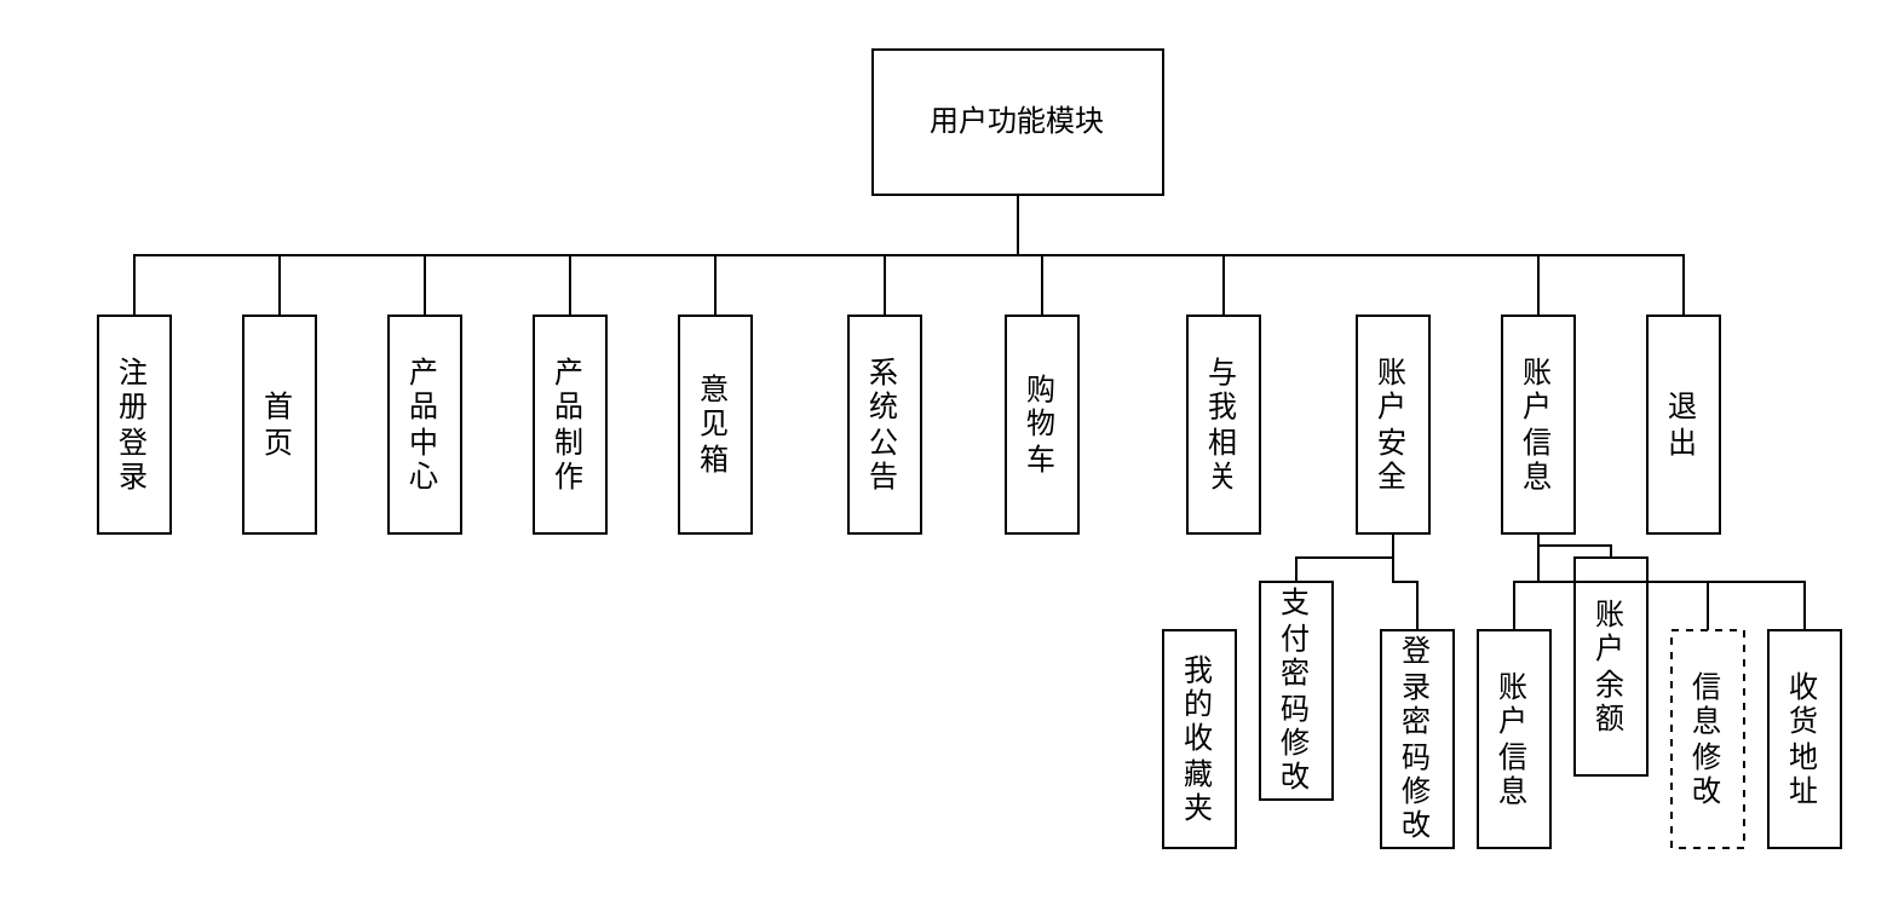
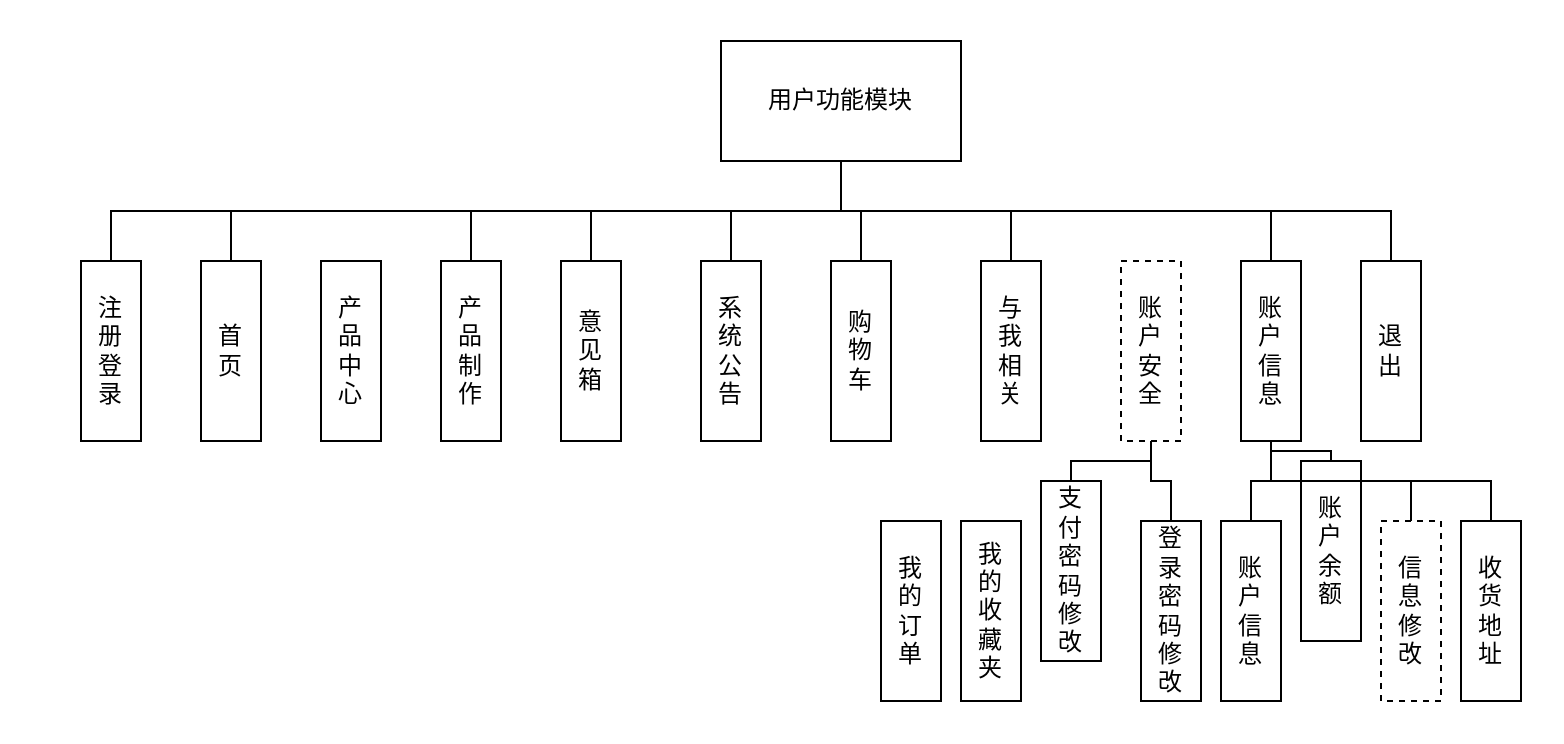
  <mxCell id="0" />
  <mxCell id="1" parent="0" />
  <mxCell id="2" style="edgeStyle=none;rounded=1;orthogonalLoop=1;jettySize=auto;html=1;fontSize=13;startArrow=none;startFill=0;endArrow=diamondThin;endFill=1;strokeColor=none;strokeWidth=7;" parent="1" edge="1"><mxGeometry relative="1" as="geometry"><mxPoint x="60" y="122.782" as="targetPoint" /><mxPoint x="209.143" y="170" as="sourcePoint" /></mxGeometry></mxCell>
  <mxCell id="3" style="edgeStyle=none;rounded=1;orthogonalLoop=1;jettySize=auto;html=1;fontSize=13;startArrow=none;startFill=0;endArrow=diamondThin;endFill=1;strokeColor=none;strokeWidth=7;" parent="1" edge="1"><mxGeometry relative="1" as="geometry"><mxPoint x="20" y="320" as="targetPoint" /><mxPoint x="173.333" y="170" as="sourcePoint" /></mxGeometry></mxCell>
  <mxCell id="4" value="" style="edgeStyle=elbowEdgeStyle;elbow=vertical;startArrow=none;endArrow=none;rounded=0;" parent="1" source="5" target="6" edge="1"><mxGeometry relative="1" as="geometry" /></mxCell>
  <mxCell id="5" value="用户功能模块" style="whiteSpace=wrap;html=1;align=center;treeFolding=1;treeMoving=1;newEdgeStyle={&quot;edgeStyle&quot;:&quot;elbowEdgeStyle&quot;,&quot;startArrow&quot;:&quot;none&quot;,&quot;endArrow&quot;:&quot;none&quot;};" parent="1" vertex="1"><mxGeometry x="360" y="20" width="120" height="60" as="geometry" /></mxCell>
  <mxCell id="6" value="注&lt;br&gt;册&lt;br&gt;登&lt;br&gt;录" style="whiteSpace=wrap;html=1;align=center;verticalAlign=middle;treeFolding=1;treeMoving=1;newEdgeStyle={&quot;edgeStyle&quot;:&quot;elbowEdgeStyle&quot;,&quot;startArrow&quot;:&quot;none&quot;,&quot;endArrow&quot;:&quot;none&quot;};" parent="1" vertex="1"><mxGeometry x="40" y="130" width="30" height="90" as="geometry" /></mxCell>
  <mxCell id="7" value="" style="edgeStyle=elbowEdgeStyle;elbow=vertical;startArrow=none;endArrow=none;rounded=0;" parent="1" source="5" target="8" edge="1"><mxGeometry relative="1" as="geometry"><mxPoint x="430" y="110" as="sourcePoint" /></mxGeometry></mxCell>
  <mxCell id="8" value="首&lt;br&gt;页" style="whiteSpace=wrap;html=1;align=center;verticalAlign=middle;treeFolding=1;treeMoving=1;newEdgeStyle={&quot;edgeStyle&quot;:&quot;elbowEdgeStyle&quot;,&quot;startArrow&quot;:&quot;none&quot;,&quot;endArrow&quot;:&quot;none&quot;};" parent="1" vertex="1"><mxGeometry x="100" y="130" width="30" height="90" as="geometry" /></mxCell>
- <mxCell id="9" value="" style="edgeStyle=elbowEdgeStyle;elbow=vertical;startArrow=none;endArrow=none;rounded=0;" parent="1" source="5" target="10" edge="1"><mxGeometry relative="1" as="geometry"><mxPoint x="430" y="110" as="sourcePoint" /></mxGeometry></mxCell>
  <mxCell id="10" value="产&lt;br&gt;品&lt;br&gt;中&lt;br&gt;心" style="whiteSpace=wrap;html=1;align=center;verticalAlign=middle;treeFolding=1;treeMoving=1;newEdgeStyle={&quot;edgeStyle&quot;:&quot;elbowEdgeStyle&quot;,&quot;startArrow&quot;:&quot;none&quot;,&quot;endArrow&quot;:&quot;none&quot;};" parent="1" vertex="1"><mxGeometry x="160" y="130" width="30" height="90" as="geometry" /></mxCell>
  <mxCell id="11" value="" style="edgeStyle=elbowEdgeStyle;elbow=vertical;startArrow=none;endArrow=none;rounded=0;" parent="1" source="5" target="12" edge="1"><mxGeometry relative="1" as="geometry"><mxPoint x="430" y="110" as="sourcePoint" /></mxGeometry></mxCell>
  <mxCell id="12" value="产&lt;br&gt;品&lt;br&gt;制&lt;br&gt;作" style="whiteSpace=wrap;html=1;align=center;verticalAlign=middle;treeFolding=1;treeMoving=1;newEdgeStyle={&quot;edgeStyle&quot;:&quot;elbowEdgeStyle&quot;,&quot;startArrow&quot;:&quot;none&quot;,&quot;endArrow&quot;:&quot;none&quot;};" parent="1" vertex="1"><mxGeometry x="220" y="130" width="30" height="90" as="geometry" /></mxCell>
  <mxCell id="13" value="" style="edgeStyle=elbowEdgeStyle;elbow=vertical;startArrow=none;endArrow=none;rounded=0;" parent="1" source="5" target="14" edge="1"><mxGeometry relative="1" as="geometry"><mxPoint x="430" y="110" as="sourcePoint" /></mxGeometry></mxCell>
  <mxCell id="14" value="意&lt;br&gt;见&lt;br&gt;箱" style="whiteSpace=wrap;html=1;align=center;verticalAlign=middle;treeFolding=1;treeMoving=1;newEdgeStyle={&quot;edgeStyle&quot;:&quot;elbowEdgeStyle&quot;,&quot;startArrow&quot;:&quot;none&quot;,&quot;endArrow&quot;:&quot;none&quot;};" parent="1" vertex="1"><mxGeometry x="280" y="130" width="30" height="90" as="geometry" /></mxCell>
  <mxCell id="15" value="" style="edgeStyle=elbowEdgeStyle;elbow=vertical;startArrow=none;endArrow=none;rounded=0;" parent="1" source="5" target="16" edge="1"><mxGeometry relative="1" as="geometry"><mxPoint x="430" y="110" as="sourcePoint" /></mxGeometry></mxCell>
  <mxCell id="16" value="系&lt;br&gt;统&lt;br&gt;公&lt;br&gt;告" style="whiteSpace=wrap;html=1;align=center;verticalAlign=middle;treeFolding=1;treeMoving=1;newEdgeStyle={&quot;edgeStyle&quot;:&quot;elbowEdgeStyle&quot;,&quot;startArrow&quot;:&quot;none&quot;,&quot;endArrow&quot;:&quot;none&quot;};" parent="1" vertex="1"><mxGeometry x="350" y="130" width="30" height="90" as="geometry" /></mxCell>
  <mxCell id="17" value="" style="edgeStyle=elbowEdgeStyle;elbow=vertical;startArrow=none;endArrow=none;rounded=0;" parent="1" source="5" target="18" edge="1"><mxGeometry relative="1" as="geometry"><mxPoint x="430" y="110" as="sourcePoint" /></mxGeometry></mxCell>
  <mxCell id="18" value="购&lt;br&gt;物&lt;br&gt;车" style="whiteSpace=wrap;html=1;align=center;verticalAlign=middle;treeFolding=1;treeMoving=1;newEdgeStyle={&quot;edgeStyle&quot;:&quot;elbowEdgeStyle&quot;,&quot;startArrow&quot;:&quot;none&quot;,&quot;endArrow&quot;:&quot;none&quot;};" parent="1" vertex="1"><mxGeometry x="415" y="130" width="30" height="90" as="geometry" /></mxCell>
  <mxCell id="19" value="" style="edgeStyle=elbowEdgeStyle;elbow=vertical;startArrow=none;endArrow=none;rounded=0;" parent="1" source="5" target="20" edge="1"><mxGeometry relative="1" as="geometry"><mxPoint x="430" y="110" as="sourcePoint" /></mxGeometry></mxCell>
  <mxCell id="20" value="与&lt;br&gt;我&lt;br&gt;相&lt;br&gt;关" style="whiteSpace=wrap;html=1;align=center;verticalAlign=middle;treeFolding=1;treeMoving=1;newEdgeStyle={&quot;edgeStyle&quot;:&quot;elbowEdgeStyle&quot;,&quot;startArrow&quot;:&quot;none&quot;,&quot;endArrow&quot;:&quot;none&quot;};" parent="1" vertex="1"><mxGeometry x="490" y="130" width="30" height="90" as="geometry" /></mxCell>
- <mxCell id="21" value="账&lt;br&gt;户&lt;br&gt;安&lt;br&gt;全" style="whiteSpace=wrap;html=1;align=center;verticalAlign=middle;treeFolding=1;treeMoving=1;newEdgeStyle={&quot;edgeStyle&quot;:&quot;elbowEdgeStyle&quot;,&quot;startArrow&quot;:&quot;none&quot;,&quot;endArrow&quot;:&quot;none&quot;};" parent="1" vertex="1"><mxGeometry x="560" y="130" width="30" height="90" as="geometry" /></mxCell>
+ <mxCell id="21" value="账&lt;br&gt;户&lt;br&gt;安&lt;br&gt;全" style="whiteSpace=wrap;html=1;align=center;verticalAlign=middle;treeFolding=1;treeMoving=1;newEdgeStyle={&quot;edgeStyle&quot;:&quot;elbowEdgeStyle&quot;,&quot;startArrow&quot;:&quot;none&quot;,&quot;endArrow&quot;:&quot;none&quot;};dashed=1;" parent="1" vertex="1"><mxGeometry x="560" y="130" width="30" height="90" as="geometry" /></mxCell>
  <mxCell id="22" value="" style="edgeStyle=elbowEdgeStyle;elbow=vertical;startArrow=none;endArrow=none;rounded=0;" parent="1" source="5" target="23" edge="1"><mxGeometry relative="1" as="geometry"><mxPoint x="430" y="110" as="sourcePoint" /></mxGeometry></mxCell>
  <mxCell id="23" value="账&lt;br&gt;户&lt;br&gt;信&lt;br&gt;息" style="whiteSpace=wrap;html=1;align=center;verticalAlign=middle;treeFolding=1;treeMoving=1;newEdgeStyle={&quot;edgeStyle&quot;:&quot;elbowEdgeStyle&quot;,&quot;startArrow&quot;:&quot;none&quot;,&quot;endArrow&quot;:&quot;none&quot;};" parent="1" vertex="1"><mxGeometry x="620" y="130" width="30" height="90" as="geometry" /></mxCell>
  <mxCell id="24" value="" style="edgeStyle=elbowEdgeStyle;elbow=vertical;startArrow=none;endArrow=none;rounded=0;" parent="1" source="5" target="25" edge="1"><mxGeometry relative="1" as="geometry"><mxPoint x="430" y="110" as="sourcePoint" /></mxGeometry></mxCell>
  <mxCell id="25" value="退&lt;br&gt;出" style="whiteSpace=wrap;html=1;align=center;verticalAlign=middle;treeFolding=1;treeMoving=1;newEdgeStyle={&quot;edgeStyle&quot;:&quot;elbowEdgeStyle&quot;,&quot;startArrow&quot;:&quot;none&quot;,&quot;endArrow&quot;:&quot;none&quot;};" parent="1" vertex="1"><mxGeometry x="680" y="130" width="30" height="90" as="geometry" /></mxCell>
+ <mxCell id="26" value="我&lt;br&gt;的&lt;br&gt;订&lt;br&gt;单" style="whiteSpace=wrap;html=1;align=center;verticalAlign=middle;treeFolding=1;treeMoving=1;newEdgeStyle={&quot;edgeStyle&quot;:&quot;elbowEdgeStyle&quot;,&quot;startArrow&quot;:&quot;none&quot;,&quot;endArrow&quot;:&quot;none&quot;};" parent="1" vertex="1"><mxGeometry x="440" y="260" width="30" height="90" as="geometry" /></mxCell>
  <mxCell id="27" value="我&lt;br&gt;的&lt;br&gt;收&lt;br&gt;藏&lt;br&gt;夹" style="whiteSpace=wrap;html=1;align=center;verticalAlign=middle;treeFolding=1;treeMoving=1;newEdgeStyle={&quot;edgeStyle&quot;:&quot;elbowEdgeStyle&quot;,&quot;startArrow&quot;:&quot;none&quot;,&quot;endArrow&quot;:&quot;none&quot;};" parent="1" vertex="1"><mxGeometry x="480" y="260" width="30" height="90" as="geometry" /></mxCell>
  <mxCell id="28" value="" style="edgeStyle=elbowEdgeStyle;elbow=vertical;startArrow=none;endArrow=none;rounded=0;" parent="1" source="21" target="29" edge="1"><mxGeometry relative="1" as="geometry"><mxPoint x="420" y="90" as="sourcePoint" /></mxGeometry></mxCell>
  <mxCell id="29" value="支&lt;br&gt;付&lt;br&gt;密&lt;br&gt;码&lt;br&gt;修&lt;br&gt;改" style="whiteSpace=wrap;html=1;align=center;verticalAlign=middle;treeFolding=1;treeMoving=1;newEdgeStyle={&quot;edgeStyle&quot;:&quot;elbowEdgeStyle&quot;,&quot;startArrow&quot;:&quot;none&quot;,&quot;endArrow&quot;:&quot;none&quot;};" parent="1" vertex="1"><mxGeometry x="520" y="240" width="30" height="90" as="geometry" /></mxCell>
  <mxCell id="30" value="" style="edgeStyle=elbowEdgeStyle;elbow=vertical;startArrow=none;endArrow=none;rounded=0;" parent="1" source="21" target="31" edge="1"><mxGeometry relative="1" as="geometry"><mxPoint x="495" y="220" as="sourcePoint" /></mxGeometry></mxCell>
  <mxCell id="31" value="登&lt;br&gt;录&lt;br&gt;密&lt;br&gt;码&lt;br&gt;修&lt;br&gt;改" style="whiteSpace=wrap;html=1;align=center;verticalAlign=middle;treeFolding=1;treeMoving=1;newEdgeStyle={&quot;edgeStyle&quot;:&quot;elbowEdgeStyle&quot;,&quot;startArrow&quot;:&quot;none&quot;,&quot;endArrow&quot;:&quot;none&quot;};" parent="1" vertex="1"><mxGeometry x="570" y="260" width="30" height="90" as="geometry" /></mxCell>
  <mxCell id="32" value="" style="edgeStyle=elbowEdgeStyle;elbow=vertical;startArrow=none;endArrow=none;rounded=0;" parent="1" source="23" target="33" edge="1"><mxGeometry relative="1" as="geometry"><mxPoint x="420" y="90" as="sourcePoint" /></mxGeometry></mxCell>
  <mxCell id="33" value="账&lt;br&gt;户&lt;br&gt;信&lt;br&gt;息" style="whiteSpace=wrap;html=1;align=center;verticalAlign=middle;treeFolding=1;treeMoving=1;newEdgeStyle={&quot;edgeStyle&quot;:&quot;elbowEdgeStyle&quot;,&quot;startArrow&quot;:&quot;none&quot;,&quot;endArrow&quot;:&quot;none&quot;};" parent="1" vertex="1"><mxGeometry x="610" y="260" width="30" height="90" as="geometry" /></mxCell>
  <mxCell id="34" value="" style="edgeStyle=elbowEdgeStyle;elbow=vertical;startArrow=none;endArrow=none;rounded=0;" parent="1" source="23" target="35" edge="1"><mxGeometry relative="1" as="geometry"><mxPoint x="565" y="220" as="sourcePoint" /></mxGeometry></mxCell>
  <mxCell id="35" value="账&lt;br&gt;户&lt;br&gt;余&lt;br&gt;额" style="whiteSpace=wrap;html=1;align=center;verticalAlign=middle;treeFolding=1;treeMoving=1;newEdgeStyle={&quot;edgeStyle&quot;:&quot;elbowEdgeStyle&quot;,&quot;startArrow&quot;:&quot;none&quot;,&quot;endArrow&quot;:&quot;none&quot;};" parent="1" vertex="1"><mxGeometry x="650" y="230" width="30" height="90" as="geometry" /></mxCell>
  <mxCell id="36" value="" style="edgeStyle=elbowEdgeStyle;elbow=vertical;startArrow=none;endArrow=none;rounded=0;" parent="1" source="23" edge="1"><mxGeometry relative="1" as="geometry"><mxPoint x="565" y="220" as="sourcePoint" /><mxPoint x="745" y="260" as="targetPoint" /></mxGeometry></mxCell>
  <mxCell id="37" value="" style="edgeStyle=elbowEdgeStyle;elbow=vertical;startArrow=none;endArrow=none;rounded=0;" parent="1" source="23" target="38" edge="1"><mxGeometry relative="1" as="geometry"><mxPoint x="565" y="220" as="sourcePoint" /></mxGeometry></mxCell>
  <mxCell id="38" value="收&lt;br&gt;货&lt;br&gt;地&lt;br&gt;址" style="whiteSpace=wrap;html=1;align=center;verticalAlign=middle;treeFolding=1;treeMoving=1;newEdgeStyle={&quot;edgeStyle&quot;:&quot;elbowEdgeStyle&quot;,&quot;startArrow&quot;:&quot;none&quot;,&quot;endArrow&quot;:&quot;none&quot;};" parent="1" vertex="1"><mxGeometry x="730" y="260" width="30" height="90" as="geometry" /></mxCell>
  <mxCell id="39" value="" style="edgeStyle=elbowEdgeStyle;elbow=vertical;startArrow=none;endArrow=none;rounded=0;" parent="1" source="23" target="40" edge="1"><mxGeometry relative="1" as="geometry"><mxPoint x="725" y="220" as="sourcePoint" /></mxGeometry></mxCell>
  <mxCell id="40" value="信&lt;br&gt;息&lt;br&gt;修&lt;br&gt;改" style="whiteSpace=wrap;html=1;align=center;verticalAlign=middle;treeFolding=1;treeMoving=1;newEdgeStyle={&quot;edgeStyle&quot;:&quot;elbowEdgeStyle&quot;,&quot;startArrow&quot;:&quot;none&quot;,&quot;endArrow&quot;:&quot;none&quot;};dashed=1;" parent="1" vertex="1"><mxGeometry x="690" y="260" width="30" height="90" as="geometry" /></mxCell>
